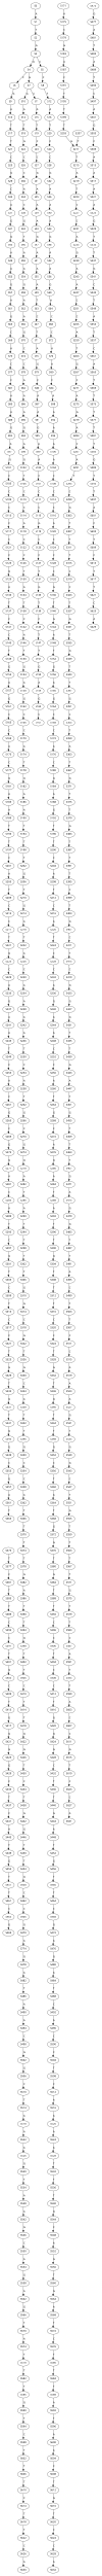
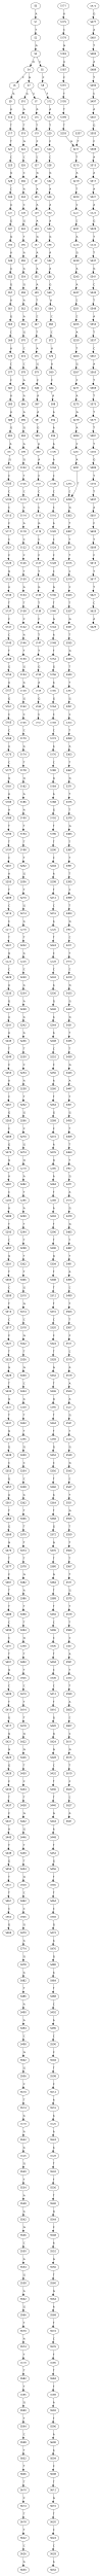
  strict digraph {
    fontname="Noto Sans"
    node [fontname="Noto Sans"]
    edge [fontname="Noto Sans"]
    S0
    S1
    S2
    S3
    S4
    S5
    S6
    S7
    S8
    S9
    S10
    S11
    S12
    S13
    S14
    S15
    S16
    S17
    S18
    S19
    S20
    S21
    S22
    S23
    S24
    S25
    S26
    S27
    S28
    S29
    S30
    S31
    S32
    S33
    S34
    S35
    S36
    S37
    S38
    S39
    S40
    S41
    S42
    S43
    S44
    S45
    S46
    S47
    S48
    S49
    S50
    S51
    S52
    S53
    S54
    S55
    S56
    S57
    S58
    S59
    S60
    S61
    S62
    S63
    S64
    S65
    S66
    S67
    S68
    S69
    S70
    S71
    S72
    S73
    S74
    S75
    S76
    S77
    S78
    S79
    S80
    S81
    S82
    S83
    S84
    S85
    S86
    S87
    S88
    S89
    S90
    S91
    S92
    S93
    S94
    S95
    S96
    S97
    S98
    S99
    S100
    S101
    S102
    S103
    S104
    S105
    S106
    S107
    S108
    S109
    S110
    S111
    S112
    S113
    S114
    S115
    S116
    S117
    S118
    S119
    S120
    S121
    S122
    S123
    S124
    S125
    S126
    S127
    S128
    S129
    S130
    S131
    S132
    S133
    S134
    S135
    S136
    S137
    S138
    S139
    S140
    S141
    S142
    S143
    S144
    S145
    S146
    S147
    S148
    S149
    S150
    S151
    S152
    S153
    S154
    S155
    S156
    S157
    S158
    S159
    S160
    S161
    S162
    S163
    S164
    S165
    S166
    S167
    S168
    S169
    S170
    S172
    S173
    S174
    S171
    S175
    S176
    S177
    S178
    S179
    S180
    S181
    S182
    S183
    S184
    S185
    S186
    S187
    S188
    S189
    S190
    S191
    S192
    S193
    S194
    S195
    S196
    S197
    S198
    S199
    S200
    S201
    S202
    S203
    S204
    S205
    S206
    S211
    S208
    S209
    S210
    S207
    S212
    S213
    S214
    S215
    S216
    S217
    S218
    S219
    S220
    S221
    S222
    S223
    S224
    S225
    S226
    S227
    S228
    S229
    S230
    S231
    S232
    S233
    S234
    S235
    S236
    S237
    S238
    S239
    S240
    S241
    S242
    S243
    S244
    S245
    S246
    S247
    S248
    S249
    S250
    S251
    S252
    S253
    S254
    S255
    S256
    S257
    S258
    S259
    S260
    S261
    S262
    S263
    S264
    S265
    S266
    S267
    S268
    S269
    S270
    S271
    S272
    S273
    S274
    S275
    S276
    S277
    S278
    S279
    S280
    S281
    S282
    S283
    S284
    S285
    S286
    S287
    S288
    S289
    S290
    S291
    S292
    S293
    S294
    S295
    S296
    S297
    S298
    S299
    S300
    S301
    S302
    S303
    S304
    S305
    S306
    S307
    S308
    S309
    S310
    S311
    S312
    S313
    S314
    S315
    S316
    S317
    S318
    S319
    S320
    S321
    S322
    S323
    S324
    S325
    S326
    S327
    S328
    S329
    S330
    S331
    S332
    S333
    S334
    n336 [label=S935]
    S336
    S337
    S338
    S339
    S340
    S341
    S342
    S343
    S344
    S345
    S346
    S347
    S348
    S349
    S350
    S351
    S352
    S353
    S354
    S355
    S356
    S357
    S358
    S359
    S360
    S361
    S362
    S363
    S364
    S365
    S366
    S367
    S368
+   S369
    S370
    S371
    S372
    S373
    S374
    S375
    S376
    S377
    S378
    S379
    S380
    S381
    S382
    S383
    S384
    S385
    S386
    S387
    S388
    S389
    S390
    S391
    S392
    S393
    S394
    S395
    S396
    S397
    S398
    S399
    S400
    S401
    S402
    S403
    S404
    S405
    S406
    S407
    S408
    S409
    S410
    S411
    S412
    S413
    S414
    S415
    S416
    S417
    S418
    S419
    S420
    S421
    S422
    S423
    S424
    S425
    S426
    S427
    S428
    S429
    S430
    S431
    S432
    S433
    S434
    S435
    S436
    S437
    S438
    S439
    S440
    S441
    S442
    S443
    S444
    S445
    S446
    S447
    S448
    S449
    S450
    S451
    S452
    S453
    S454
    S455
    S456
    S457
    S458
    S459
    n461 [label=S960]
    S461
    S462
    S463
    S464
    S465
    S466
    S467
    S468
    S469
    S470
    S471
    S472
    n474 [label=S774]
    S475
    S476
    S473
    S477
    S478
    S479
    S480
    S481
    S482
    S483
    S484
    S485
    S486
    S487
    S488
    S489
    S490
    S491
    S492
    S493
    S494
    S495
    S496
    S497
    S498
    S499
    S500
    S501
    S502
    S503
    S504
    S505
    S506
    S507
    S508
    S509
    S510
    S511
    S512
    S513
    S514
    S515
    S516
    S517
    S518
    S519
    S520
    S521
    S522
    S523
    S524
    S525
    S526
    S527
    S528
    S529
    S530
    S531
    S532
    S533
    S534
    S535
    S536
    S537
    S538
    S539
    S540
    S541
    S542
    S543
    S544
    S545
    S546
    S547
    S548
    S549
    S550
    S551
    S552
    S553
    S554
    S555
    S556
    S557
    S558
    S559
    S560
    S561
    S562
    S563
    S564
    S565
    S566
    S567
    S568
    S569
    S570
    S571
    S572
    S573
    S574
    S575
    S576
    S577
    S578
    S579
    S580
    S581
    S582
    S583
    S584
    S585
    S586
    S587
    S588
    S589
    S590
    S591
    S592
    S593
    S594
    S595
    S596
    S597
    S598
    S599
    S600
    S601
    S602
    S603
    S604
    S605
    S606
    S607
    S608
    S609
    S610
    S611
    S612
    S613
    S614
    S615
    S616
    S617
    S618
    S619
    S620
    S621
    S622
    S623
    S624
    S625
    S626
    S627
    S628
    S629
    S630
    S631
    S632
    S0 -> S1 [label=A]
    S1 -> S2 [label=T]
    S2 -> S3 [label=G]
    S3 -> S4 [label=G]
    S3 -> S5 [label=C]
    S4 -> S6 [label=C]
    S4 -> S7 [label=G]
    S5 -> S8 [label=C]
    S6 -> S9 [label=G]
    S7 -> S10 [label=A]
    S7 -> S11 [label=C]
    S8 -> S12 [label=T]
    S9 -> S13 [label=A]
    S10 -> S14 [label=A]
    S11 -> S15 [label=A]
    S12 -> S16 [label=A]
    S13 -> S17 [label=T]
    S14 -> S18 [label=T]
    S15 -> S19 [label=T]
    S16 -> S20 [label=T]
    S17 -> S21 [label=T]
    S18 -> S22 [label=G]
    S19 -> S23 [label=C]
    S20 -> S24 [label=C]
    S21 -> S25 [label=C]
    S22 -> S26 [label=C]
    S23 -> S27 [label=C]
    S24 -> S28 [label=C]
    S25 -> S29 [label=G]
    S26 -> S30 [label=C]
    S27 -> S31 [label=G]
    S28 -> S32 [label=G]
    S29 -> S33 [label=C]
    S30 -> S34 [label=A]
    S31 -> S35 [label=A]
    S32 -> S36 [label=A]
    S33 -> S37 [label=A]
    S34 -> S38 [label=C]
    S35 -> S39 [label=A]
    S36 -> S40 [label=A]
    S37 -> S41 [label=G]
    S38 -> S42 [label=G]
    S39 -> S43 [label=A]
    S40 -> S44 [label=A]
    S41 -> S45 [label=G]
    S42 -> S46 [label=T]
    S43 -> S47 [label=G]
    S44 -> S48 [label=G]
    S45 -> S49 [label=A]
    S46 -> S50 [label=A]
    S47 -> S51 [label=A]
    S48 -> S52 [label=A]
    S49 -> S53 [label=A]
    S50 -> S54 [label=A]
    S51 -> S55 [label=A]
    S52 -> S56 [label=A]
    S53 -> S57 [label=G]
    S54 -> S58 [label=G]
    S55 -> S59 [label=A]
    S56 -> S60 [label=G]
    S57 -> S61 [label=A]
    S58 -> S62 [label=A]
    S59 -> S63 [label=T]
    S60 -> S64 [label=A]
    S61 -> S65 [label=G]
    S62 -> S66 [label=A]
    S63 -> S67 [label=C]
    S64 -> S68 [label=C]
    S65 -> S69 [label=C]
    S66 -> S70 [label=G]
    S67 -> S71 [label=T]
    S68 -> S72 [label=C]
    S69 -> S73 [label=A]
    S70 -> S74 [label=C]
    S71 -> S75 [label=A]
    S72 -> S76 [label=A]
    S73 -> S77 [label=C]
    S74 -> S78 [label=C]
    S75 -> S79 [label=G]
    S76 -> S80 [label=A]
    S77 -> S81 [label=C]
    S78 -> S82 [label=A]
    S79 -> S83 [label=C]
    S80 -> S84 [label=C]
    S81 -> S85 [label=A]
    S82 -> S86 [label=A]
    S83 -> S87 [label=A]
    S84 -> S88 [label=A]
    S85 -> S89 [label=A]
    S86 -> S90 [label=A]
    S87 -> S91 [label=A]
    S88 -> S92 [label=A]
    S89 -> S93 [label=G]
    S90 -> S94 [label=G]
    S91 -> S95 [label=G]
    S92 -> S96 [label=A]
    S93 -> S97 [label=A]
    S94 -> S98 [label=A]
    S95 -> S99 [label=A]
    S96 -> S100 [label=A]
    S97 -> S101 [label=G]
    S98 -> S102 [label=G]
    S99 -> S103 [label=A]
    S100 -> S104 [label=A]
    S101 -> S105 [label=C]
    S102 -> S106 [label=T]
    S103 -> S107 [label=C]
    S104 -> S108 [label=C]
    S105 -> S109 [label=C]
    S106 -> S110 [label=C]
    S107 -> S111 [label=C]
    S108 -> S112 [label=C]
    S109 -> S113 [label=C]
    S110 -> S114 [label=C]
    S111 -> S115 [label=C]
    S112 -> S116 [label=C]
    S113 -> S117 [label=C]
    S114 -> S118 [label=A]
    S115 -> S119 [label=G]
    S116 -> S120 [label=A]
    S117 -> S121 [label=C]
    S118 -> S122 [label=C]
    S119 -> S123 [label=C]
    S120 -> S124 [label=C]
    S121 -> S125 [label=C]
    S122 -> S126 [label=C]
    S123 -> S127 [label=C]
    S124 -> S128 [label=C]
    S125 -> S129 [label=G]
    S126 -> S130 [label=T]
    S127 -> S131 [label=T]
    S128 -> S132 [label=C]
    S129 -> S133 [label=A]
    S130 -> S134 [label=A]
    S131 -> S135 [label=G]
    S132 -> S136 [label=G]
    S133 -> S137 [label=T]
    S134 -> S138 [label=T]
    S135 -> S139 [label=T]
    S136 -> S140 [label=T]
    S137 -> S141 [label=C]
    S138 -> S142 [label=C]
    S139 -> S143 [label=C]
    S140 -> S144 [label=G]
    S141 -> S145 [label=C]
    S142 -> S146 [label=A]
    S143 -> S147 [label=T]
    S144 -> S148 [label=A]
    S145 -> S149 [label=T]
    S146 -> S150 [label=T]
    S147 -> S151 [label=T]
    S148 -> S152 [label=T]
    S149 -> S153 [label=G]
    S150 -> S154 [label=G]
    S151 -> S155 [label=G]
    S152 -> S156 [label=G]
    S153 -> S157 [label=A]
    S154 -> S158 [label=A]
    S155 -> S159 [label=A]
    S156 -> S160 [label=A]
    S157 -> S161 [label=G]
    S158 -> S162 [label=G]
    S159 -> S163 [label=G]
    S160 -> S164 [label=G]
    S161 -> S165 [label=C]
    S162 -> S166 [label=C]
    S163 -> S167 [label=C]
    S164 -> S168 [label=C]
    S165 -> S169 [label=C]
    S166 -> S170 [label=C]
    S168 -> S172 [label=C]
    S169 -> S173 [label=A]
    S170 -> S174 [label=A]
    S172 -> S176 [label=A]
    S173 -> S177 [label=C]
    S174 -> S178 [label=T]
    S171 -> S175 [label=A]
    S175 -> S179 [label=C]
    S176 -> S180 [label=C]
    S177 -> S181 [label=G]
    S178 -> S182 [label=G]
    S179 -> S183 [label=G]
    S180 -> S184 [label=G]
    S181 -> S185 [label=A]
    S182 -> S186 [label=A]
    S183 -> S187 [label=A]
    S184 -> S188 [label=A]
    S185 -> S189 [label=A]
    S186 -> S190 [label=A]
    S187 -> S191 [label=C]
    S188 -> S192 [label=G]
    S189 -> S193 [label=T]
    S190 -> S194 [label=T]
    S191 -> S195 [label=T]
    S192 -> S196 [label=T]
    S193 -> S197 [label=T]
    S194 -> S198 [label=T]
    S195 -> S199 [label=T]
    S196 -> S200 [label=T]
    S197 -> S201 [label=C]
    S198 -> S202 [label=T]
    S199 -> S203 [label=T]
    S200 -> S204 [label=C]
    S201 -> S205 [label=A]
    S202 -> S206 [label=G]
    S203 -> S211 [label=G]
    S204 -> S208 [label=A]
    S205 -> S209 [label=T]
    S206 -> S210 [label=T]
    S211 -> S215 [label=T]
    S208 -> S212 [label=T]
    S209 -> S213 [label=C]
    S210 -> S214 [label=G]
    S207 -> S211 [label=T]
    S212 -> S216 [label=C]
    S213 -> S217 [label=C]
    S214 -> S218 [label=A]
    S215 -> S219 [label=A]
    S216 -> S220 [label=A]
    S217 -> S221 [label=T]
    S218 -> S222 [label=T]
    S219 -> S223 [label=T]
    S220 -> S224 [label=T]
    S221 -> S225 [label=G]
    S222 -> S226 [label=A]
    S223 -> S227 [label=C]
    S224 -> S228 [label=C]
    S225 -> S229 [label=C]
    S226 -> S230 [label=C]
    S227 -> S231 [label=C]
    S228 -> S232 [label=C]
    S229 -> S233 [label=A]
    S230 -> S234 [label=A]
    S231 -> S235 [label=A]
    S232 -> S236 [label=A]
    S233 -> S237 [label=G]
    S234 -> S238 [label=A]
    S235 -> S239 [label=G]
    S236 -> S240 [label=G]
    S237 -> S241 [label=A]
    S238 -> S242 [label=A]
    S239 -> S243 [label=A]
    S240 -> S244 [label=A]
    S241 -> S245 [label=A]
    S242 -> S246 [label=A]
    S243 -> S247 [label=A]
    S244 -> S248 [label=A]
    S245 -> S249 [label=T]
    S246 -> S250 [label=T]
    S247 -> S251 [label=C]
    S248 -> S252 [label=C]
    S249 -> S253 [label=C]
    S250 -> S254 [label=C]
    S251 -> S255 [label=C]
    S252 -> S256 [label=C]
    S253 -> S257 [label=A]
    S254 -> S258 [label=A]
    S255 -> S259 [label=A]
    S256 -> S260 [label=A]
    S257 -> S261 [label=C]
    S258 -> S262 [label=T]
    S259 -> S263 [label=T]
    S260 -> S264 [label=T]
    S261 -> S265 [label=G]
    S262 -> S266 [label=G]
    S263 -> S267 [label=G]
    S264 -> S268 [label=G]
    S265 -> S269 [label=C]
    S266 -> S270 [label=C]
    S267 -> S271 [label=C]
    S268 -> S272 [label=C]
    S269 -> S273 [label=G]
    S270 -> S274 [label=G]
    S271 -> S275 [label=A]
    S272 -> S276 [label=A]
    S273 -> S277 [label=G]
    S274 -> S278 [label=G]
    S275 -> S279 [label=G]
    S276 -> S280 [label=G]
    S277 -> S281 [label=A]
    S278 -> S282 [label=A]
    S279 -> S283 [label=A]
    S280 -> S284 [label=A]
    S281 -> S285 [label=C]
    S282 -> S286 [label=T]
    S283 -> S287 [label=C]
    S284 -> S288 [label=T]
    S285 -> S289 [label=A]
    S286 -> S290 [label=A]
    S287 -> S291 [label=A]
    S288 -> S292 [label=A]
    S289 -> S293 [label=T]
    S290 -> S294 [label=T]
-   S291 -> S295 [label=T]
+   S291 -> S299 [label=T]
    S292 -> S296 [label=T]
    S293 -> S297 [label=C]
    S294 -> S298 [label=T]
    S295 -> S299 [label=C]
    S296 -> S300 [label=T]
    S297 -> S301 [label=G]
    S298 -> S302 [label=T]
    S299 -> S303 [label=G]
    S300 -> S304 [label=G]
    S301 -> S305 [label=T]
    S302 -> S306 [label=T]
    S303 -> S307 [label=T]
    S304 -> S308 [label=T]
    S305 -> S309 [label=C]
    S306 -> S310 [label=G]
    S307 -> S311 [label=T]
    S308 -> S312 [label=T]
    S309 -> S313 [label=T]
    S310 -> S314 [label=G]
    S311 -> S315 [label=T]
    S312 -> S316 [label=T]
    S313 -> S317 [label=C]
    S314 -> S318 [label=C]
    S315 -> S319 [label=C]
    S316 -> S320 [label=C]
    S317 -> S321 [label=C]
    S318 -> S322 [label=G]
    S319 -> S323 [label=C]
    S320 -> S324 [label=C]
    S321 -> S325 [label=T]
    S322 -> S326 [label=T]
    S323 -> S327 [label=T]
    S324 -> S328 [label=T]
    S325 -> S329 [label=G]
    S326 -> S330 [label=G]
    S327 -> S331 [label=G]
    S328 -> S332 [label=G]
    S329 -> S333 [label=T]
    S330 -> S334 [label=C]
    S331 -> n336 [label=T]
    S332 -> S336 [label=T]
    S333 -> S337 [label=G]
    S334 -> S338 [label=A]
    n336 -> S339 [label=G]
    S336 -> S340 [label=G]
    S337 -> S341 [label=T]
    S338 -> S342 [label=T]
    S339 -> S343 [label=T]
    S340 -> S344 [label=T]
    S341 -> S345 [label=G]
    S342 -> S346 [label=T]
    S343 -> S347 [label=T]
    S344 -> S348 [label=T]
    S345 -> S349 [label=G]
    S346 -> S350 [label=G]
    S347 -> S351 [label=G]
    S348 -> S352 [label=G]
    S349 -> S353 [label=C]
    S350 -> S354 [label=C]
    S351 -> S355 [label=C]
    S352 -> S356 [label=C]
    S353 -> S357 [label=G]
    S354 -> S358 [label=C]
    S355 -> S359 [label=T]
    S356 -> S360 [label=T]
    S357 -> S361 [label=A]
    S358 -> S362 [label=A]
    S359 -> S363 [label=A]
    S360 -> S364 [label=A]
    S361 -> S365 [label=T]
    S362 -> S366 [label=T]
    S363 -> S367 [label=T]
    S364 -> S368 [label=T]
+   S365 -> S369 [label=G]
    S366 -> S370 [label=T]
    S367 -> S371 [label=G]
    S368 -> S372 [label=G]
+   S369 -> S373 [label=G]
    S370 -> S374 [label=T]
    S371 -> S375 [label=T]
    S372 -> S376 [label=G]
    S373 -> S377 [label=T]
    S374 -> S378 [label=T]
    S375 -> S379 [label=T]
    S376 -> S380 [label=T]
    S377 -> S381 [label=C]
    S378 -> S382 [label=G]
    S379 -> S383 [label=G]
    S380 -> S384 [label=G]
    S381 -> S385 [label=T]
    S382 -> S386 [label=A]
    S383 -> S387 [label=T]
    S384 -> S388 [label=T]
    S385 -> S389 [label=T]
    S386 -> S390 [label=T]
    S387 -> S391 [label=T]
    S388 -> S392 [label=T]
    S389 -> S393 [label=C]
    S390 -> S394 [label=T]
    S391 -> S395 [label=T]
    S392 -> S396 [label=C]
    S393 -> S397 [label=C]
    S394 -> S398 [label=G]
    S395 -> S399 [label=C]
    S396 -> S400 [label=C]
    S397 -> S401 [label=T]
    S398 -> S402 [label=T]
    S399 -> S403 [label=T]
    S400 -> S404 [label=T]
    S401 -> S405 [label=G]
    S402 -> S406 [label=T]
    S403 -> S407 [label=G]
    S404 -> S408 [label=C]
    S405 -> S409 [label=C]
    S406 -> S410 [label=C]
    S407 -> S411 [label=C]
    S408 -> S412 [label=C]
    S409 -> S413 [label=T]
    S410 -> S414 [label=T]
    S411 -> S415 [label=T]
    S412 -> S416 [label=T]
    S413 -> S417 [label=G]
    S414 -> S418 [label=T]
    S415 -> S419 [label=C]
    S416 -> S420 [label=G]
    S417 -> S421 [label=G]
    S418 -> S422 [label=G]
    S419 -> S423 [label=G]
    S420 -> S424 [label=G]
    S421 -> S425 [label=G]
    S422 -> S426 [label=G]
    S423 -> S427 [label=G]
    S424 -> S428 [label=G]
    S425 -> S429 [label=G]
    S426 -> S430 [label=T]
    S427 -> S431 [label=G]
    S428 -> S432 [label=C]
    S429 -> S433 [label=C]
    S430 -> S434 [label=C]
    S431 -> S435 [label=T]
    S432 -> S436 [label=T]
    S433 -> S437 [label=T]
    S434 -> S438 [label=T]
    S435 -> S439 [label=T]
    S436 -> S440 [label=T]
    S437 -> S441 [label=C]
    S438 -> S442 [label=G]
    S439 -> S443 [label=G]
    S440 -> S444 [label=G]
    S441 -> S445 [label=A]
    S442 -> S446 [label=G]
    S443 -> S447 [label=A]
    S444 -> S448 [label=A]
    S445 -> S449 [label=T]
    S446 -> S450 [label=T]
    S447 -> S451 [label=T]
    S448 -> S452 [label=T]
    S449 -> S453 [label=G]
    S450 -> S454 [label=T]
    S451 -> S455 [label=G]
    S452 -> S456 [label=G]
    S453 -> S457 [label=T]
    S454 -> S458 [label=G]
    S455 -> S459 [label=T]
    S456 -> n461 [label=T]
    S457 -> S461 [label=T]
    S458 -> S462 [label=C]
    S459 -> S463 [label=T]
    n461 -> S464 [label=T]
    S461 -> S465 [label=C]
    S462 -> S466 [label=C]
    S463 -> S467 [label=T]
    S464 -> S468 [label=C]
    S465 -> S469 [label=G]
    S466 -> S470 [label=G]
    S467 -> S471 [label=G]
    S468 -> S472 [label=G]
    S470 -> n474 [label=A]
    S471 -> S475 [label=A]
    S472 -> S476 [label=A]
    n474 -> S478 [label=G]
    S475 -> S479 [label=G]
    S476 -> S480 [label=G]
    S473 -> S477 [label=G]
    S477 -> S481 [label=A]
    S478 -> S482 [label=A]
    S479 -> S483 [label=G]
    S480 -> S484 [label=A]
    S481 -> S485 [label=T]
    S482 -> S486 [label=T]
    S483 -> S487 [label=T]
    S484 -> S488 [label=T]
    S485 -> S489 [label=A]
    S486 -> S490 [label=A]
    S487 -> S491 [label=T]
    S488 -> S492 [label=C]
    S489 -> S493 [label=T]
    S490 -> S494 [label=A]
    S491 -> S495 [label=A]
    S492 -> S496 [label=A]
    S493 -> S497 [label=C]
    S494 -> S498 [label=C]
    S495 -> S499 [label=C]
    S496 -> S500 [label=C]
    S497 -> S501 [label=A]
    S498 -> S502 [label=G]
    S499 -> S503 [label=T]
    S500 -> S504 [label=C]
    S501 -> S505 [label=G]
    S502 -> S506 [label=G]
    S503 -> S507 [label=T]
    S504 -> S508 [label=T]
    S505 -> S509 [label=C]
    S506 -> S510 [label=C]
    S507 -> S511 [label=C]
    S508 -> S512 [label=C]
    S509 -> S513 [label=A]
    S510 -> S514 [label=T]
    S511 -> S515 [label=C]
    S512 -> S516 [label=A]
    S513 -> S517 [label=A]
    S514 -> S518 [label=A]
    S515 -> S519 [label=A]
    S516 -> S520 [label=A]
    S517 -> S521 [label=A]
    S518 -> S522 [label=A]
    S519 -> S523 [label=A]
    S520 -> S524 [label=A]
    S521 -> S525 [label=A]
    S522 -> S526 [label=A]
    S523 -> S527 [label=A]
    S524 -> S528 [label=A]
    S525 -> S529 [label=G]
    S526 -> S530 [label=G]
    S527 -> S531 [label=G]
    S528 -> S532 [label=T]
    S529 -> S533 [label=T]
    S530 -> S534 [label=T]
    S531 -> S535 [label=T]
    S532 -> S536 [label=T]
    S533 -> S537 [label=T]
    S534 -> S538 [label=A]
    S535 -> S539 [label=G]
    S536 -> S540 [label=T]
    S537 -> S541 [label=G]
    S538 -> S542 [label=A]
    S539 -> S543 [label=G]
    S540 -> S544 [label=G]
    S541 -> S545 [label=C]
    S542 -> S546 [label=G]
    S543 -> S547 [label=C]
    S544 -> S548 [label=C]
    S545 -> S549 [label=T]
    S546 -> S550 [label=C]
    S547 -> S551 [label=T]
    S548 -> S552 [label=A]
    S549 -> S553 [label=A]
    S550 -> S554 [label=A]
    S551 -> S555 [label=G]
    S552 -> S556 [label=G]
    S553 -> S557 [label=T]
    S554 -> S558 [label=G]
    S555 -> S559 [label=T]
    S556 -> S560 [label=T]
    S557 -> S561 [label=C]
    S558 -> S562 [label=A]
    S559 -> S563 [label=T]
    S560 -> S564 [label=G]
    S561 -> S565 [label=A]
    S562 -> S566 [label=G]
    S563 -> S567 [label=T]
    S564 -> S568 [label=A]
    S565 -> S569 [label=T]
    S566 -> S570 [label=T]
    S567 -> S571 [label=T]
    S568 -> S572 [label=T]
    S569 -> S573 [label=T]
    S570 -> S574 [label=A]
    S571 -> S575 [label=G]
    S572 -> S576 [label=C]
    S573 -> S577 [label=T]
    S574 -> S578 [label=T]
    S575 -> S579 [label=T]
    S576 -> S580 [label=T]
    S577 -> S581 [label=T]
    S578 -> S582 [label=T]
    S579 -> S583 [label=T]
    S580 -> S584 [label=T]
    S581 -> S585 [label=T]
    S582 -> S586 [label=T]
    S583 -> S587 [label=C]
    S584 -> S588 [label=T]
    S585 -> S589 [label=G]
    S586 -> S590 [label=G]
    S587 -> S591 [label=A]
    S588 -> S592 [label=A]
    S589 -> S593 [label=T]
    S590 -> S594 [label=T]
    S591 -> S595 [label=T]
    S592 -> S596 [label=T]
    S593 -> S597 [label=T]
    S594 -> S598 [label=C]
    S595 -> S599 [label=T]
    S596 -> S600 [label=A]
    S597 -> S601 [label=A]
    S598 -> S602 [label=T]
    S599 -> S603 [label=A]
    S600 -> S604 [label=A]
    S601 -> S605 [label=C]
    S602 -> S606 [label=T]
    S603 -> S607 [label=C]
    S604 -> S608 [label=C]
    S605 -> S609 [label=T]
    S606 -> S610 [label=T]
    S607 -> S611 [label=C]
    S608 -> S612 [label=T]
    S609 -> S613 [label=C]
    S610 -> S614 [label=C]
    S611 -> S615 [label=G]
    S612 -> S616 [label=G]
    S613 -> S617 [label=T]
    S614 -> S618 [label=T]
    S615 -> S619 [label=T]
    S616 -> S620 [label=T]
    S617 -> S621 [label=T]
    S618 -> S622 [label=T]
    S619 -> S623 [label=C]
    S620 -> S624 [label=C]
    S621 -> S625 [label=C]
    S622 -> S626 [label=C]
    S623 -> S627 [label=C]
    S624 -> S628 [label=C]
    S625 -> S629 [label=A]
    S626 -> S630 [label=A]
    S627 -> S631 [label=A]
    S628 -> S632 [label=A]
  }
